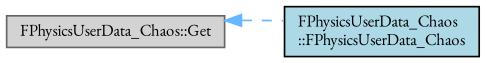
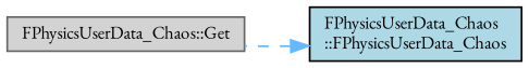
  digraph {
    rankdir=RL
    fontname="EB Garamond"
    node [fontname="EB Garamond" fontsize=10 shape=box style=filled]
    n1 [color=black fillcolor=lightblue fontcolor=black height=0.2 label="FPhysicsUserData_Chaos\l::FPhysicsUserData_Chaos" width=0.4]
    n2 [color=gray40 fillcolor=lightgrey height=0.2 label="FPhysicsUserData_Chaos::Get" width=0.4]
-   n2 -> n1 [color=steelblue1 dir=back fontname="EB Garamond" fontsize=10 labelfontname=Helvetica labelfontsize=10 style=dashed]
+   n1 -> n2 [color=steelblue1 dir=back fontname="EB Garamond" fontsize=10 labelfontname=Helvetica labelfontsize=10 style=dashed]
  }
